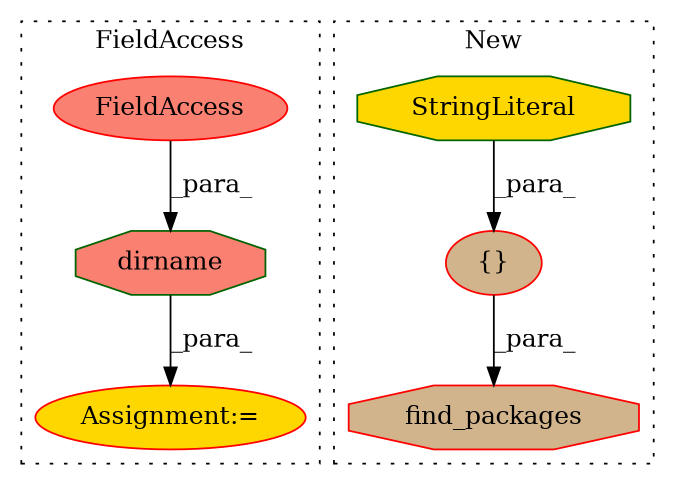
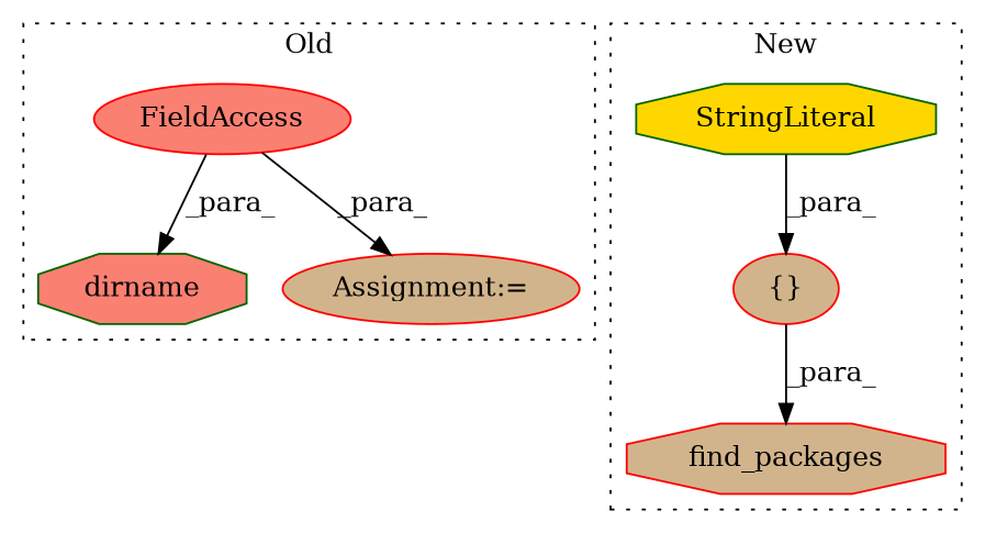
  digraph {
    node [a=32 color=red fillcolor=salmon shape=octagon style=filled]
    n1 [color=darkgreen l="8,1" label=dirname s="666,682"]
-   n2 [a=7 fillcolor=gold l=1 label="Assignment:=" s=644 shape=ellipse]
+   n2 [a=7 fillcolor=tan l=1 label="Assignment:=" s=644 shape=ellipse]
    n3 [a=22 l=8 label=FieldAccess s=674 shape=ellipse]
    n4 [fillcolor=tan l="14,1" label=find_packages s="1699,1733"]
    n5 [a=4 fillcolor=tan l="1,1" label="{}" s="1725,1732" shape=ellipse]
    n6 [a=45 color=darkgreen fillcolor=gold l=6 label=StringLiteral s=1726]
    subgraph cluster_1 {
-     label=FieldAccess
+     label=Old
      style=dotted
      n1
      n2
      n3
    }
    subgraph cluster_2 {
      label=New
      style=dotted
      n4
      n5
      n6
    }
-   n1 -> n2 [label=_para_]
+   n3 -> n2 [label=_para_]
    n3 -> n1 [label=_para_]
    n5 -> n4 [label=_para_]
    n6 -> n5 [label=_para_]
  }
